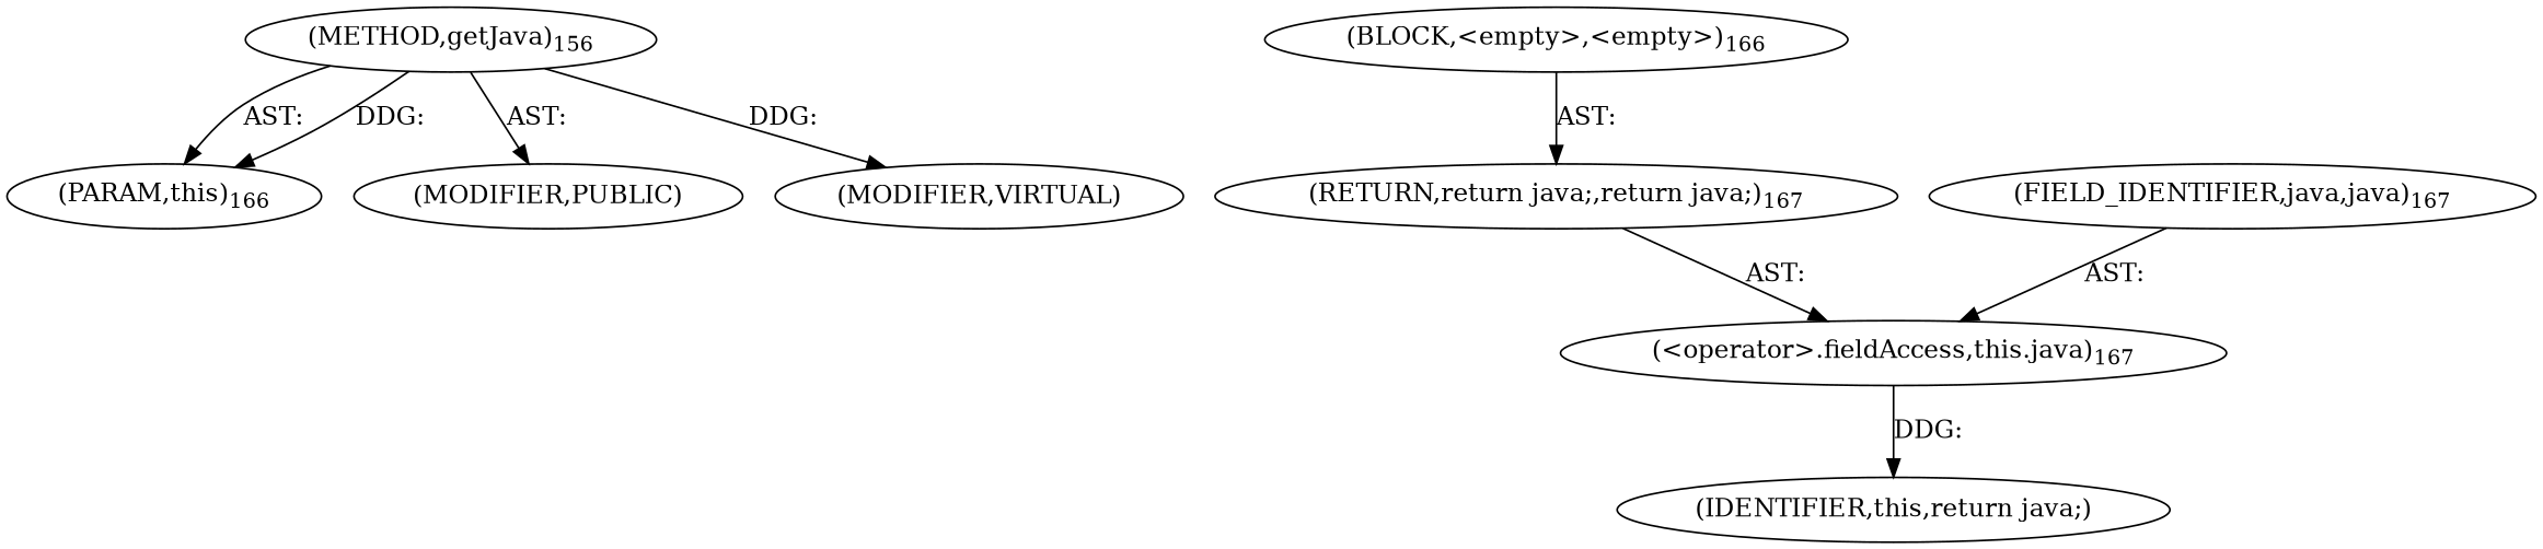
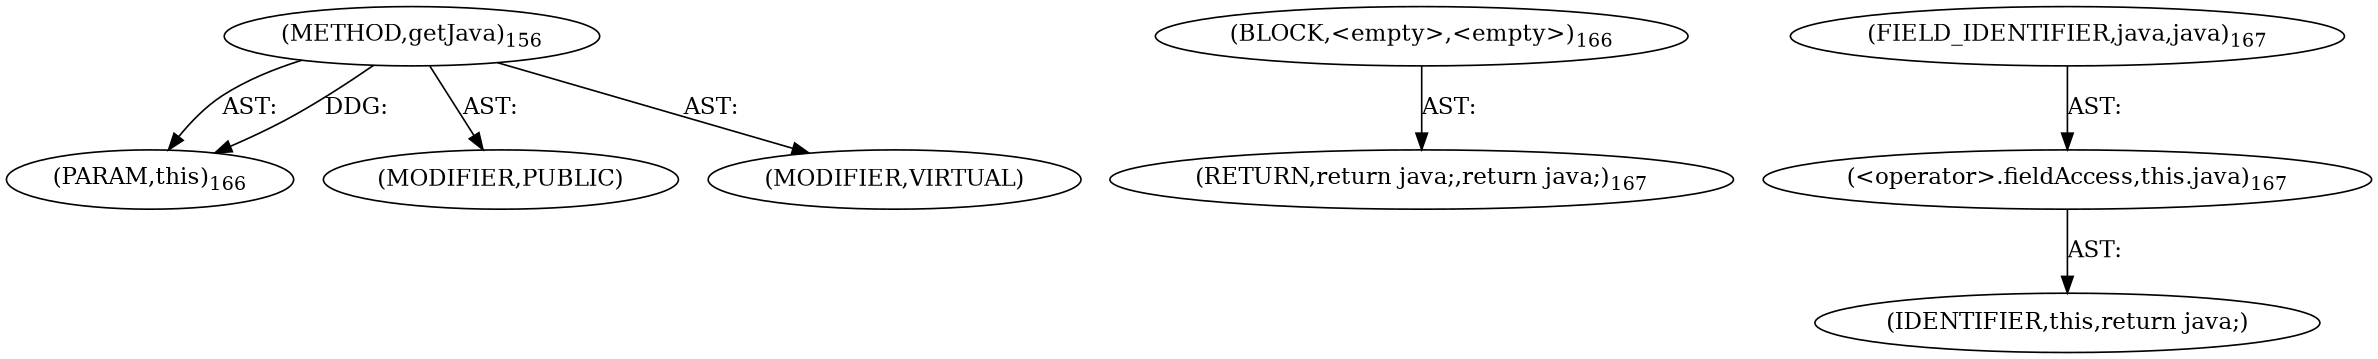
  digraph {
    n1 [label=<(METHOD,getJava)<SUB>156</SUB>>]
    n2 [label=<(PARAM,this)<SUB>166</SUB>>]
    n3 [label=<(MODIFIER,PUBLIC)>]
    n4 [label=<(MODIFIER,VIRTUAL)>]
    n5 [label=<(BLOCK,&lt;empty&gt;,&lt;empty&gt;)<SUB>166</SUB>>]
    n6 [label=<(RETURN,return java;,return java;)<SUB>167</SUB>>]
    n7 [label=<(&lt;operator&gt;.fieldAccess,this.java)<SUB>167</SUB>>]
    n8 [label=<(IDENTIFIER,this,return java;)>]
    n9 [label=<(FIELD_IDENTIFIER,java,java)<SUB>167</SUB>>]
    n1 -> n2 [label="AST: "]
    n1 -> n2 [label="DDG: "]
    n1 -> n3 [label="AST: "]
-   n1 -> n4 [label="DDG: "]
+   n1 -> n4 [label="AST: "]
    n5 -> n6 [label="AST: "]
-   n6 -> n7 [label="AST: "]
-   n7 -> n8 [label="DDG: "]
+   n7 -> n8 [label="AST: "]
    n9 -> n7 [label="AST: "]
  }
